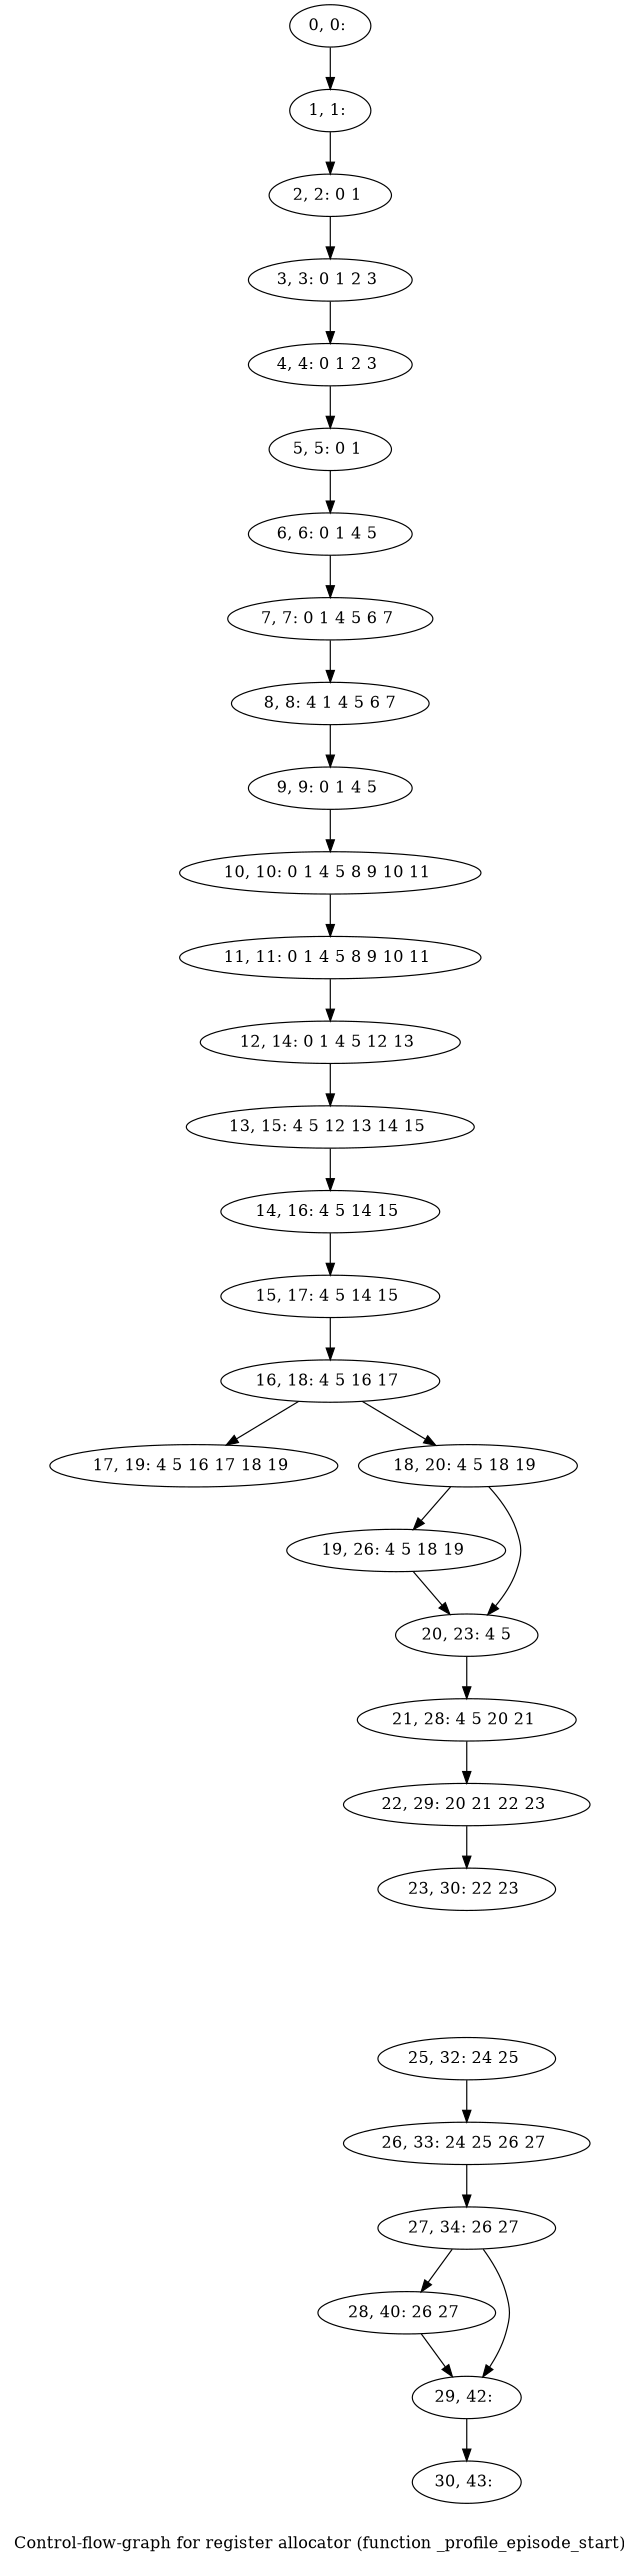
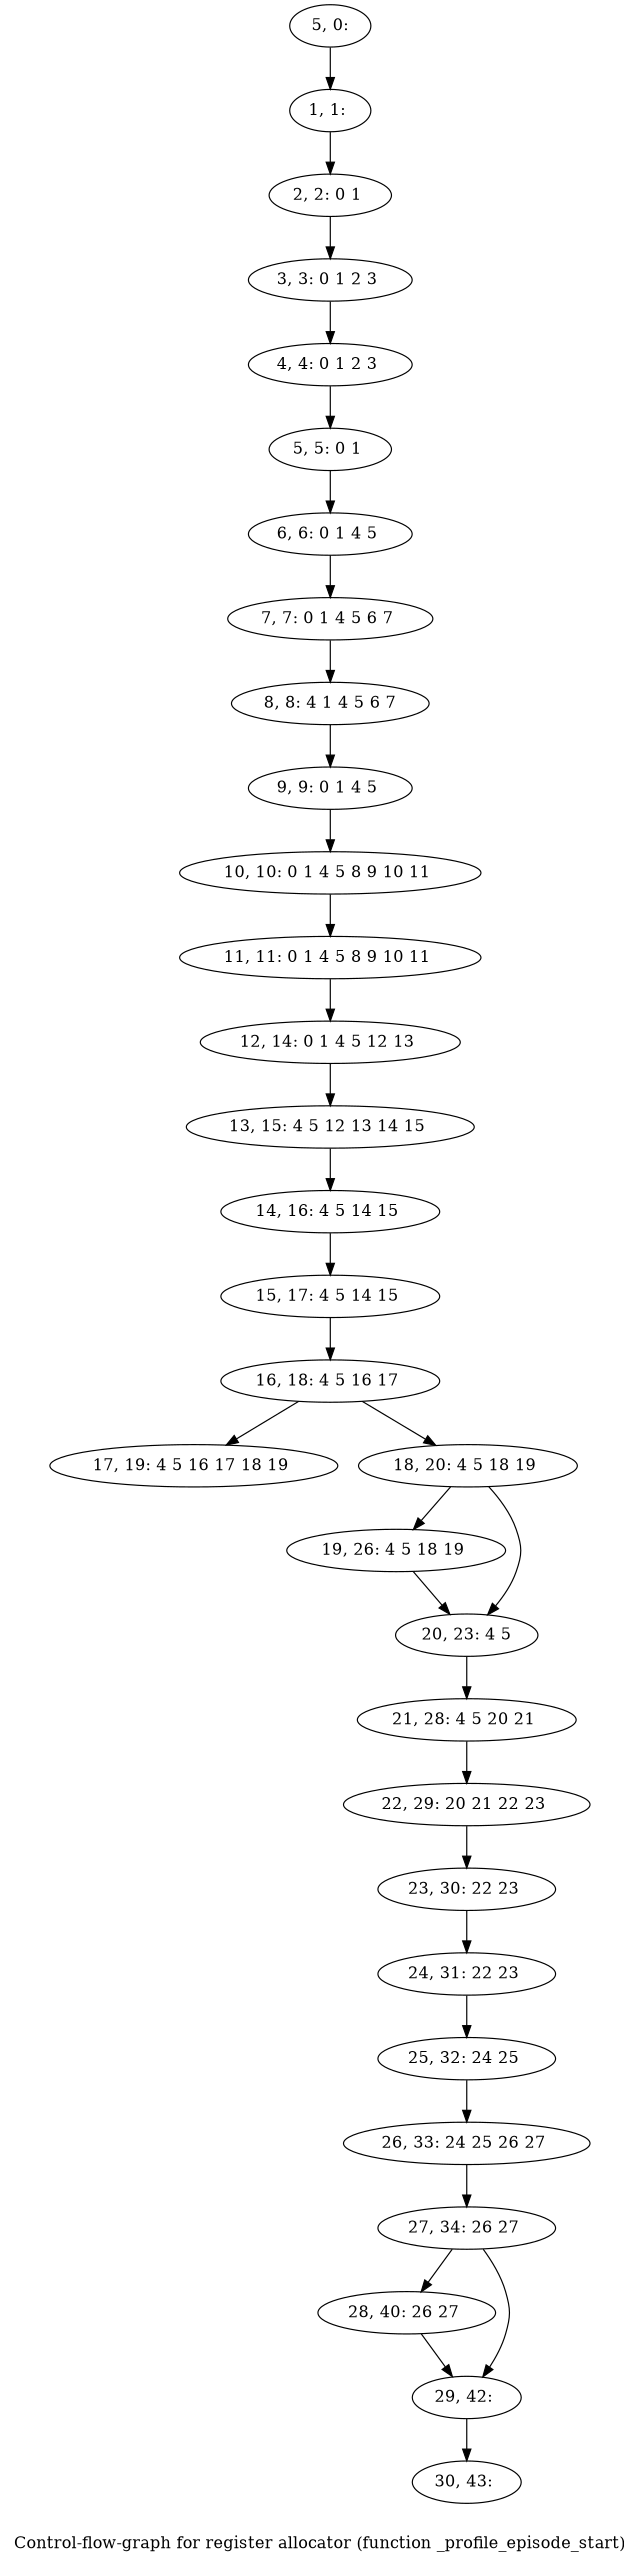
  digraph {
    label="Control-flow-graph for register allocator (function _profile_episode_start)"
-   n1 [label="0, 0: "]
+   n1 [label="5, 0:"]
    n2 [label="1, 1: "]
    n3 [label="2, 2: 0 1 "]
    n4 [label="3, 3: 0 1 2 3 "]
    n5 [label="4, 4: 0 1 2 3 "]
    n6 [label="5, 5: 0 1 "]
    n7 [label="6, 6: 0 1 4 5 "]
    n8 [label="7, 7: 0 1 4 5 6 7 "]
    n9 [label="8, 8: 4 1 4 5 6 7"]
    n10 [label="9, 9: 0 1 4 5 "]
    n11 [label="10, 10: 0 1 4 5 8 9 10 11 "]
    n12 [label="11, 11: 0 1 4 5 8 9 10 11 "]
    n13 [label="12, 14: 0 1 4 5 12 13 "]
    n14 [label="13, 15: 4 5 12 13 14 15 "]
    n15 [label="14, 16: 4 5 14 15 "]
    n16 [label="15, 17: 4 5 14 15 "]
    n17 [label="16, 18: 4 5 16 17 "]
    n18 [label="17, 19: 4 5 16 17 18 19 "]
    n19 [label="18, 20: 4 5 18 19 "]
    n20 [label="19, 26: 4 5 18 19 "]
    n21 [label="20, 23: 4 5"]
    n22 [label="21, 28: 4 5 20 21 "]
    n23 [label="22, 29: 20 21 22 23 "]
    n24 [label="23, 30: 22 23 "]
+   n25 [label="24, 31: 22 23 "]
    n26 [label="25, 32: 24 25 "]
    n27 [label="26, 33: 24 25 26 27 "]
    n28 [label="27, 34: 26 27 "]
    n29 [label="28, 40: 26 27 "]
    n30 [label="29, 42: "]
    n31 [label="30, 43: "]
    n1 -> n2
    n2 -> n3
    n3 -> n4
    n4 -> n5
    n5 -> n6
    n6 -> n7
    n7 -> n8
    n8 -> n9
    n9 -> n10
    n10 -> n11
    n11 -> n12
    n12 -> n13
    n13 -> n14
    n14 -> n15
    n15 -> n16
    n16 -> n17
    n17 -> n18
    n17 -> n19
    n19 -> n20
    n19 -> n21
    n20 -> n21
    n21 -> n22
    n22 -> n23
    n23 -> n24
+   n24 -> n25
+   n25 -> n26
    n26 -> n27
    n27 -> n28
    n28 -> n29
    n28 -> n30
    n29 -> n30
    n30 -> n31
  }
